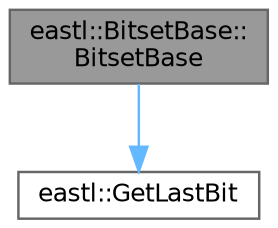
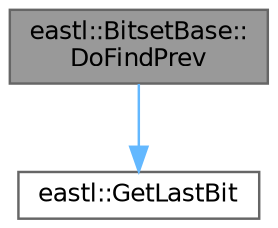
  digraph {
    rankdir=TB
    node [fontname=Helvetica fontsize=10 shape=box style=filled]
-   n1 [color=gray40 fillcolor=grey60 fontcolor=black height=0.2 label="eastl::BitsetBase::\lBitsetBase" width=0.4]
+   n1 [color=gray40 fillcolor=grey60 fontcolor=black height=0.2 label="eastl::BitsetBase::\lDoFindPrev" width=0.4]
    n2 [color=grey40 fillcolor=white height=0.2 label="eastl::GetLastBit" width=0.4]
    n1 -> n2 [color=steelblue1 fontname=Helvetica fontsize=10 labelfontname=Helvetica labelfontsize=10 style=solid]
  }
